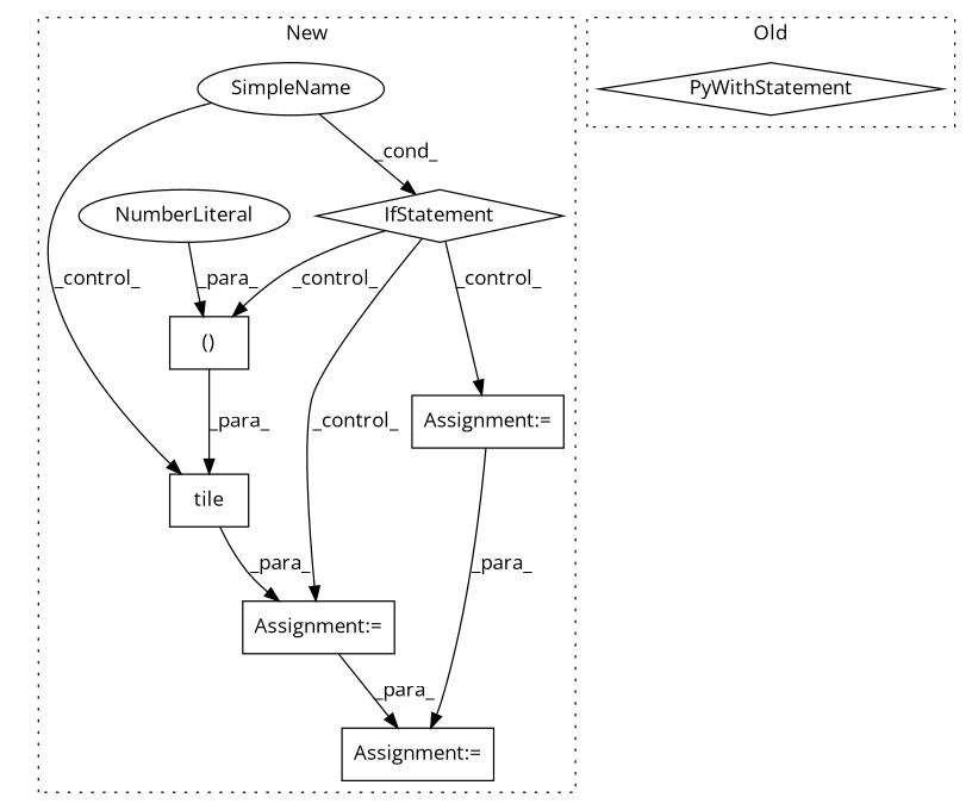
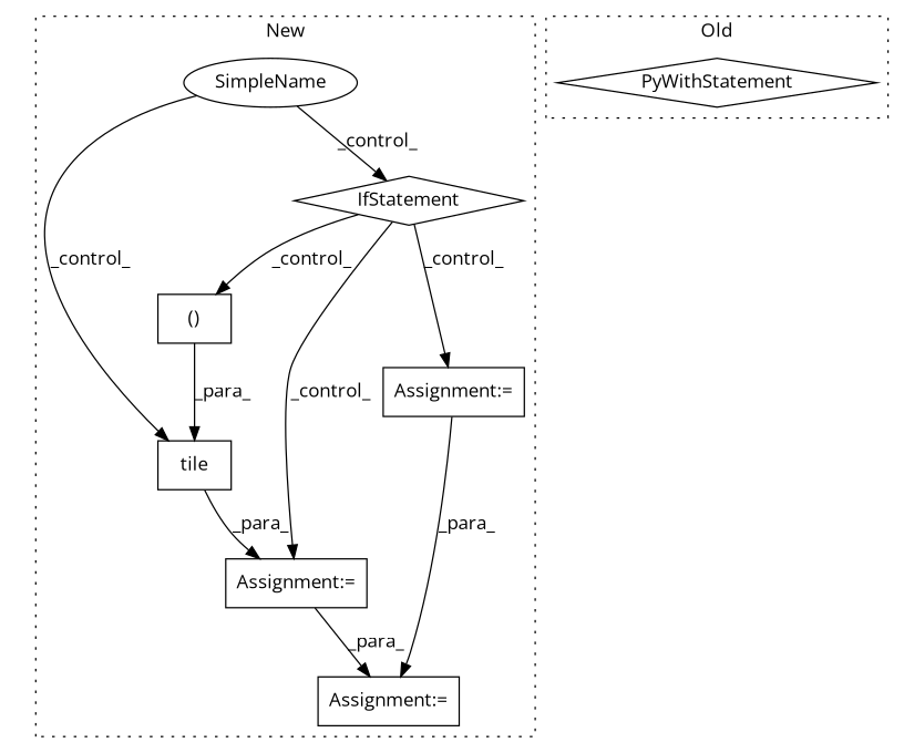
  digraph {
    fontname="Open Sans"
    node [a=7 fontname="Open Sans" l=1 shape=box]
    edge [fontname="Open Sans"]
    n1 [a=32 l="5,2" label=tile s="6126,6172"]
    n2 [a=106 l=26 label="()" s=6146]
-   n3 [a=34 label=NumberLiteral s=6171 shape=ellipse]
    n4 [a=42 label=SimpleName shape=ellipse l=""]
    n5 [label="Assignment:=" s=6119]
    n6 [label="Assignment:=" s=6024]
    n7 [a=25 l="4,2" label=IfStatement s="5990,6010" shape=diamond]
    n8 [l="53,2" label="Assignment:=" s="6381,6456"]
    n9 [a=104 l="10,2" label=PyWithStatement s="5711,5729" shape=diamond]
    subgraph cluster_1 {
      label=New
      style=dotted
      n1
      n2
-     n3
      n4
      n5
      n6
      n7
      n8
    }
    subgraph cluster_2 {
      label=Old
      style=dotted
      n9
    }
    n1 -> n5 [label=_para_]
    n2 -> n1 [label=_para_]
-   n3 -> n2 [label=_para_]
    n4 -> n1 [label=_control_]
-   n4 -> n7 [label=_cond_]
+   n4 -> n7 [label=_control_]
    n5 -> n8 [label=_para_]
    n6 -> n8 [label=_para_]
    n7 -> n2 [label=_control_]
    n7 -> n5 [label=_control_]
    n7 -> n6 [label=_control_]
  }
